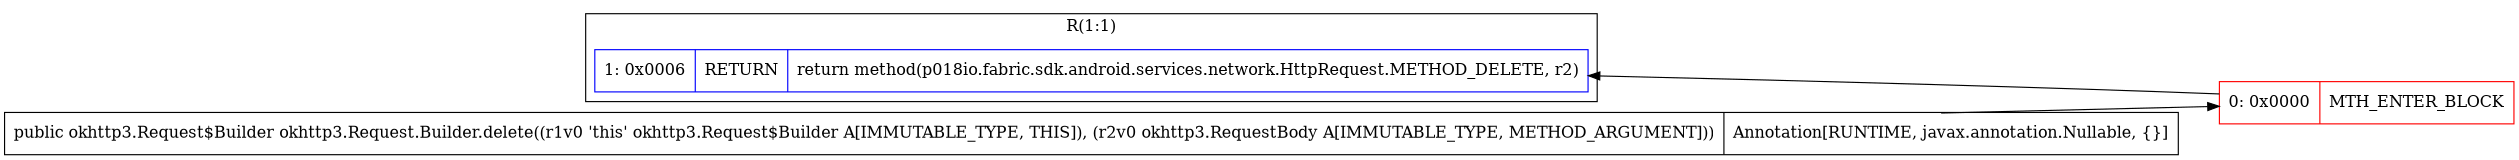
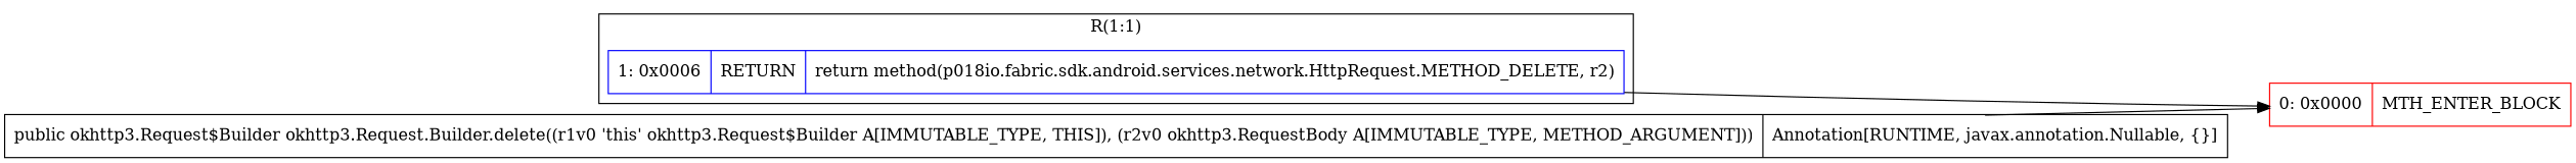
  digraph {
    rankdir=LR
    node [shape=record]
    n1 [color=blue label="{1\:\ 0x0006|RETURN\l|return method(p018io.fabric.sdk.android.services.network.HttpRequest.METHOD_DELETE, r2)\l}"]
    n2 [color=red label="{0\:\ 0x0000|MTH_ENTER_BLOCK\l}"]
    n3 [label="{public okhttp3.Request$Builder okhttp3.Request.Builder.delete((r1v0 'this' okhttp3.Request$Builder A[IMMUTABLE_TYPE, THIS]), (r2v0 okhttp3.RequestBody A[IMMUTABLE_TYPE, METHOD_ARGUMENT]))  | Annotation[RUNTIME, javax.annotation.Nullable, \{\}]\l}"]
    subgraph cluster_1 {
      label="R(1:1)"
      n1
    }
-   n2 -> n1
+   n1 -> n2
    n3 -> n2
  }
